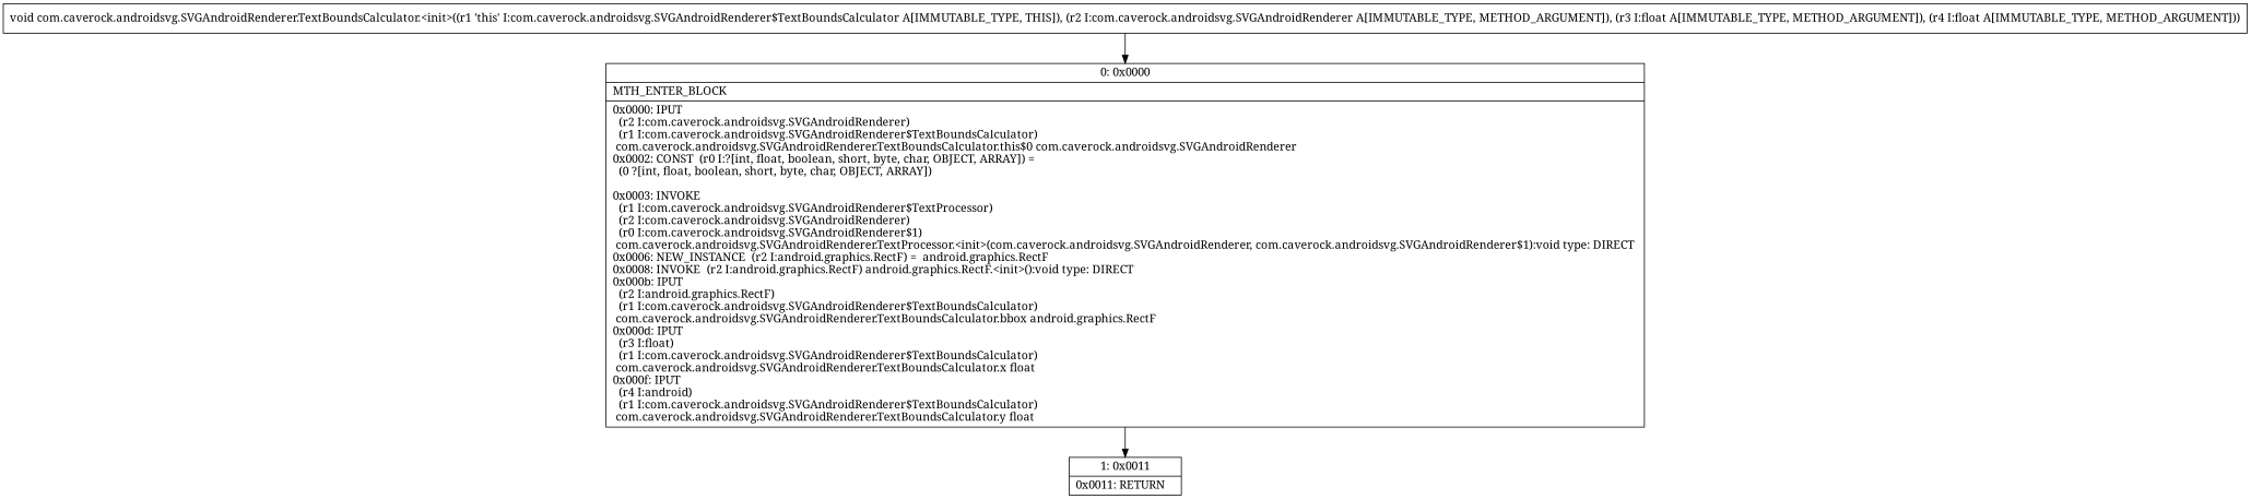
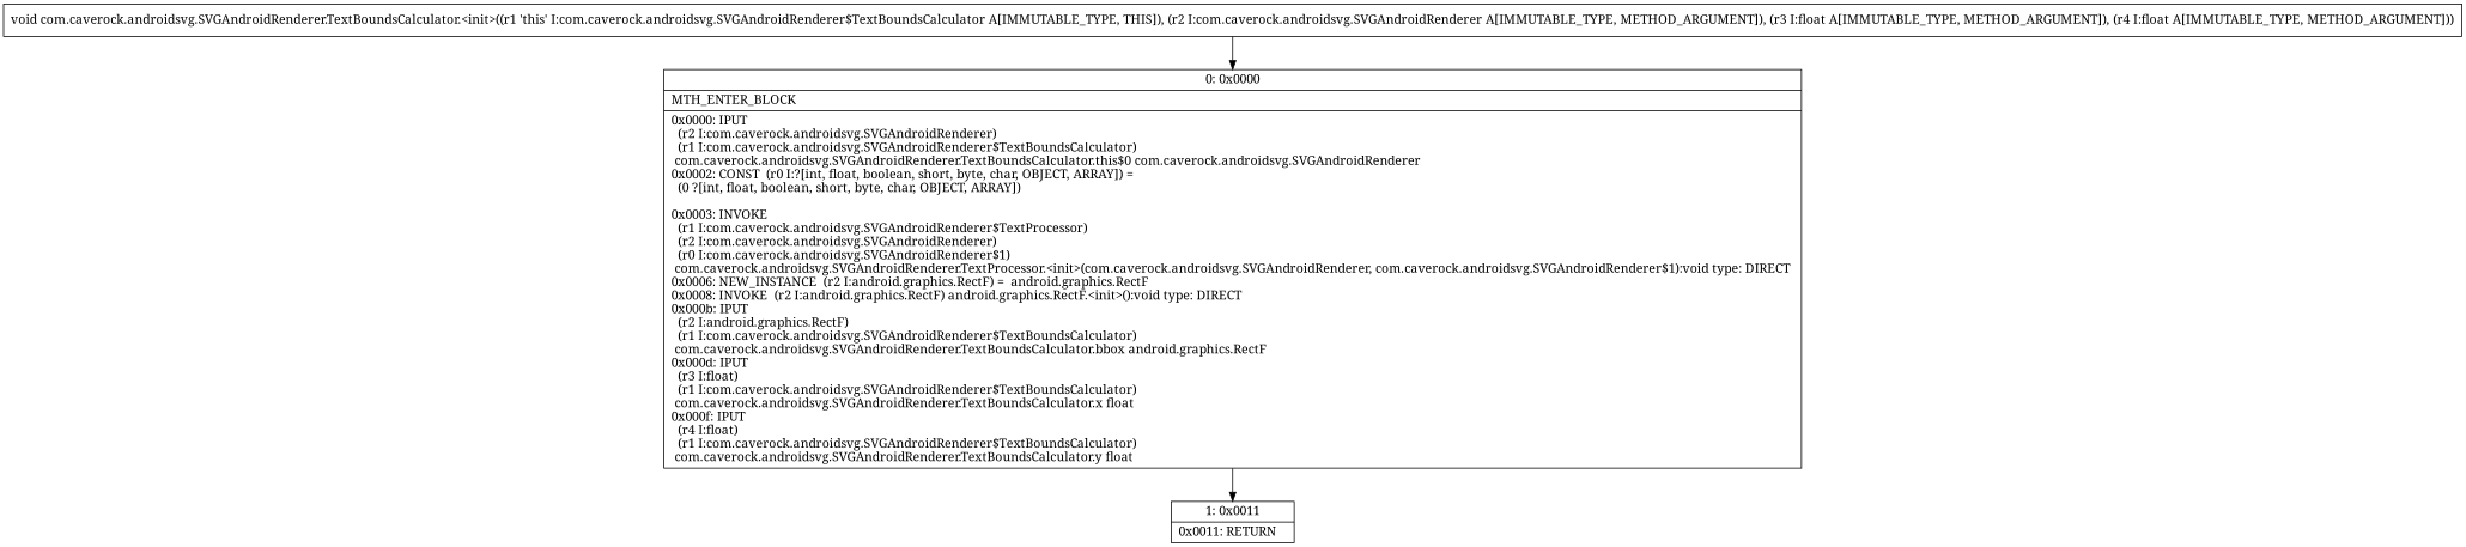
  digraph {
    fontname="Noto Serif"
    node [shape=record fontname="Noto Serif"]
    edge [fontname="Noto Serif"]
-   n1 [label="{0\:\ 0x0000|MTH_ENTER_BLOCK\l|0x0000: IPUT  \l  (r2 I:com.caverock.androidsvg.SVGAndroidRenderer)\l  (r1 I:com.caverock.androidsvg.SVGAndroidRenderer$TextBoundsCalculator)\l com.caverock.androidsvg.SVGAndroidRenderer.TextBoundsCalculator.this$0 com.caverock.androidsvg.SVGAndroidRenderer \l0x0002: CONST  (r0 I:?[int, float, boolean, short, byte, char, OBJECT, ARRAY]) = \l  (0 ?[int, float, boolean, short, byte, char, OBJECT, ARRAY])\l \l0x0003: INVOKE  \l  (r1 I:com.caverock.androidsvg.SVGAndroidRenderer$TextProcessor)\l  (r2 I:com.caverock.androidsvg.SVGAndroidRenderer)\l  (r0 I:com.caverock.androidsvg.SVGAndroidRenderer$1)\l com.caverock.androidsvg.SVGAndroidRenderer.TextProcessor.\<init\>(com.caverock.androidsvg.SVGAndroidRenderer, com.caverock.androidsvg.SVGAndroidRenderer$1):void type: DIRECT \l0x0006: NEW_INSTANCE  (r2 I:android.graphics.RectF) =  android.graphics.RectF \l0x0008: INVOKE  (r2 I:android.graphics.RectF) android.graphics.RectF.\<init\>():void type: DIRECT \l0x000b: IPUT  \l  (r2 I:android.graphics.RectF)\l  (r1 I:com.caverock.androidsvg.SVGAndroidRenderer$TextBoundsCalculator)\l com.caverock.androidsvg.SVGAndroidRenderer.TextBoundsCalculator.bbox android.graphics.RectF \l0x000d: IPUT  \l  (r3 I:float)\l  (r1 I:com.caverock.androidsvg.SVGAndroidRenderer$TextBoundsCalculator)\l com.caverock.androidsvg.SVGAndroidRenderer.TextBoundsCalculator.x float \l0x000f: IPUT  \l  (r4 I:android)\l  (r1 I:com.caverock.androidsvg.SVGAndroidRenderer$TextBoundsCalculator)\l com.caverock.androidsvg.SVGAndroidRenderer.TextBoundsCalculator.y float \l}"]
+   n1 [label="{0\:\ 0x0000|MTH_ENTER_BLOCK\l|0x0000: IPUT  \l  (r2 I:com.caverock.androidsvg.SVGAndroidRenderer)\l  (r1 I:com.caverock.androidsvg.SVGAndroidRenderer$TextBoundsCalculator)\l com.caverock.androidsvg.SVGAndroidRenderer.TextBoundsCalculator.this$0 com.caverock.androidsvg.SVGAndroidRenderer \l0x0002: CONST  (r0 I:?[int, float, boolean, short, byte, char, OBJECT, ARRAY]) = \l  (0 ?[int, float, boolean, short, byte, char, OBJECT, ARRAY])\l \l0x0003: INVOKE  \l  (r1 I:com.caverock.androidsvg.SVGAndroidRenderer$TextProcessor)\l  (r2 I:com.caverock.androidsvg.SVGAndroidRenderer)\l  (r0 I:com.caverock.androidsvg.SVGAndroidRenderer$1)\l com.caverock.androidsvg.SVGAndroidRenderer.TextProcessor.\<init\>(com.caverock.androidsvg.SVGAndroidRenderer, com.caverock.androidsvg.SVGAndroidRenderer$1):void type: DIRECT \l0x0006: NEW_INSTANCE  (r2 I:android.graphics.RectF) =  android.graphics.RectF \l0x0008: INVOKE  (r2 I:android.graphics.RectF) android.graphics.RectF.\<init\>():void type: DIRECT \l0x000b: IPUT  \l  (r2 I:android.graphics.RectF)\l  (r1 I:com.caverock.androidsvg.SVGAndroidRenderer$TextBoundsCalculator)\l com.caverock.androidsvg.SVGAndroidRenderer.TextBoundsCalculator.bbox android.graphics.RectF \l0x000d: IPUT  \l  (r3 I:float)\l  (r1 I:com.caverock.androidsvg.SVGAndroidRenderer$TextBoundsCalculator)\l com.caverock.androidsvg.SVGAndroidRenderer.TextBoundsCalculator.x float \l0x000f: IPUT  \l  (r4 I:float)\l  (r1 I:com.caverock.androidsvg.SVGAndroidRenderer$TextBoundsCalculator)\l com.caverock.androidsvg.SVGAndroidRenderer.TextBoundsCalculator.y float \l}"]
    n2 [label="{1\:\ 0x0011|0x0011: RETURN   \l}"]
    n3 [label="{void com.caverock.androidsvg.SVGAndroidRenderer.TextBoundsCalculator.\<init\>((r1 'this' I:com.caverock.androidsvg.SVGAndroidRenderer$TextBoundsCalculator A[IMMUTABLE_TYPE, THIS]), (r2 I:com.caverock.androidsvg.SVGAndroidRenderer A[IMMUTABLE_TYPE, METHOD_ARGUMENT]), (r3 I:float A[IMMUTABLE_TYPE, METHOD_ARGUMENT]), (r4 I:float A[IMMUTABLE_TYPE, METHOD_ARGUMENT])) }"]
    n1 -> n2
    n3 -> n1
  }
